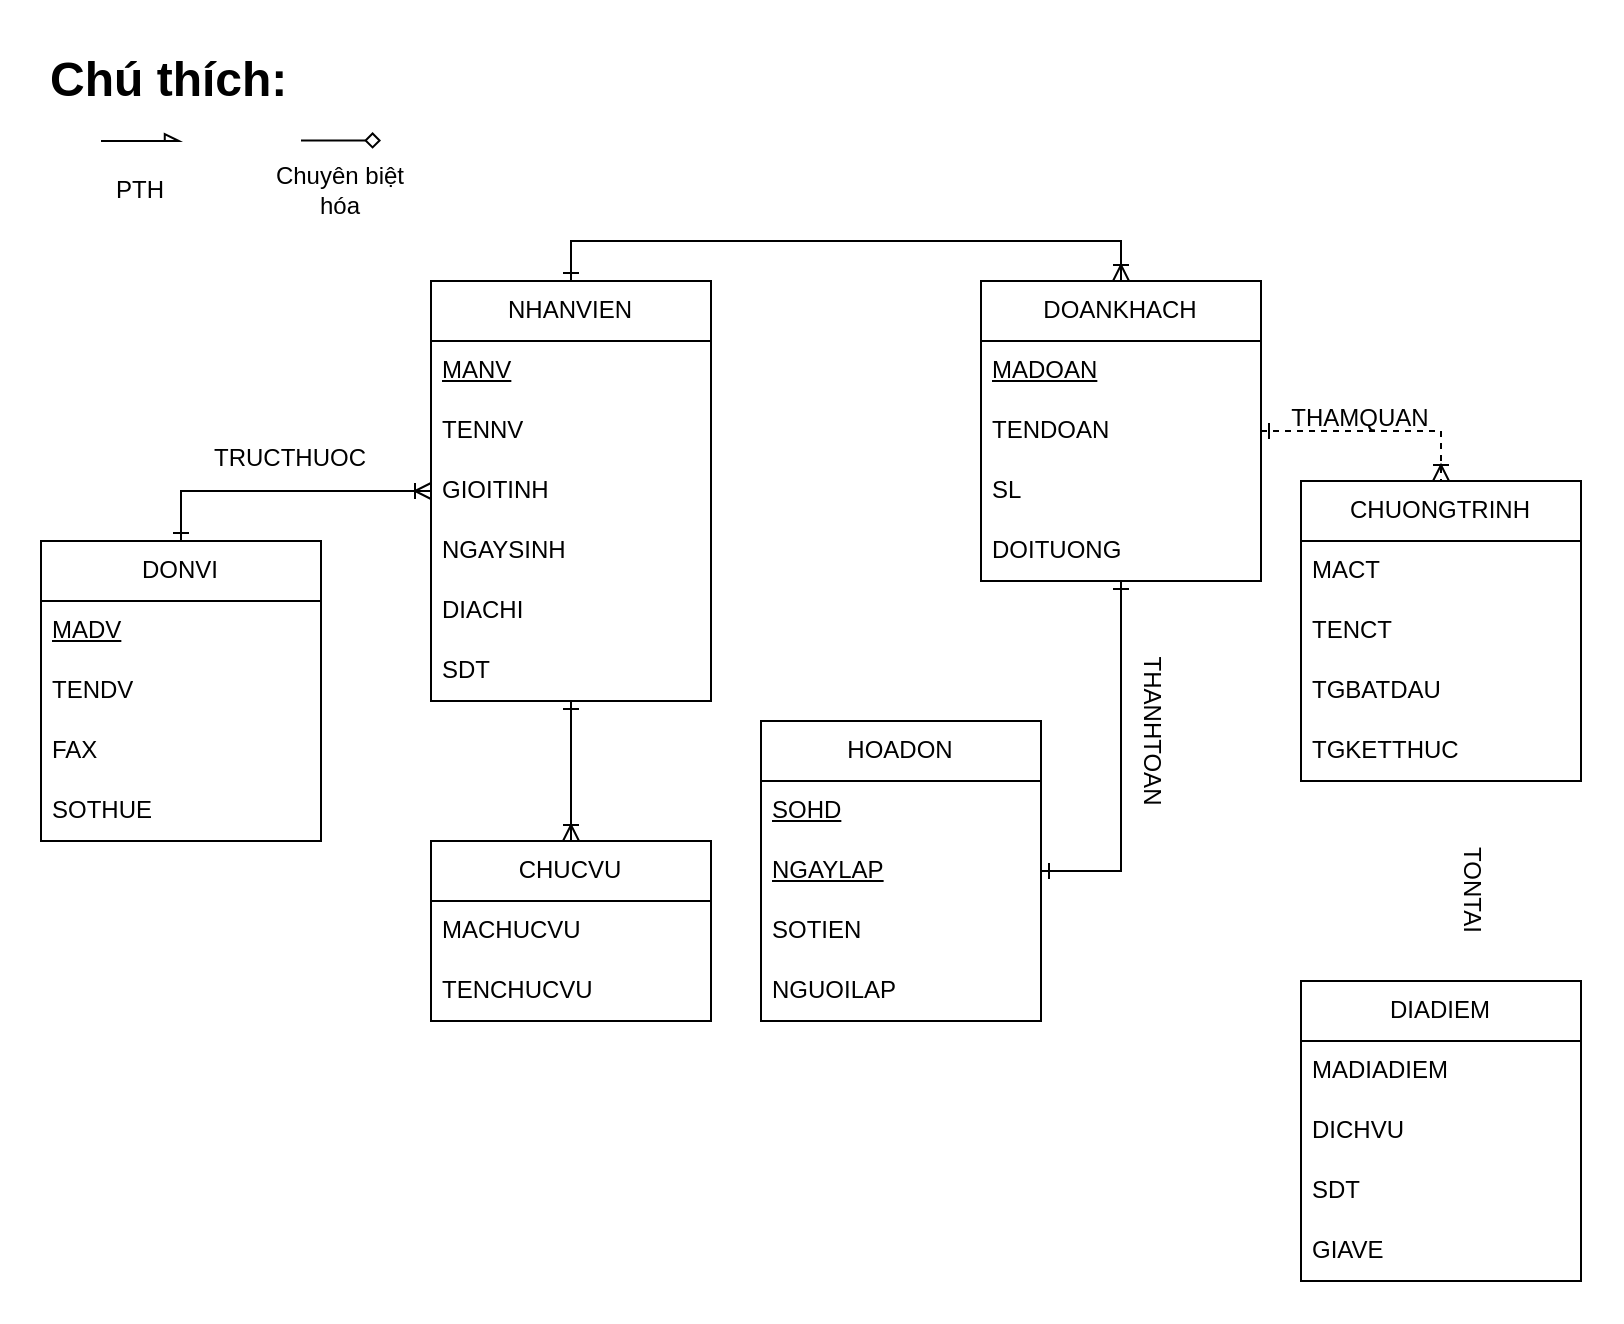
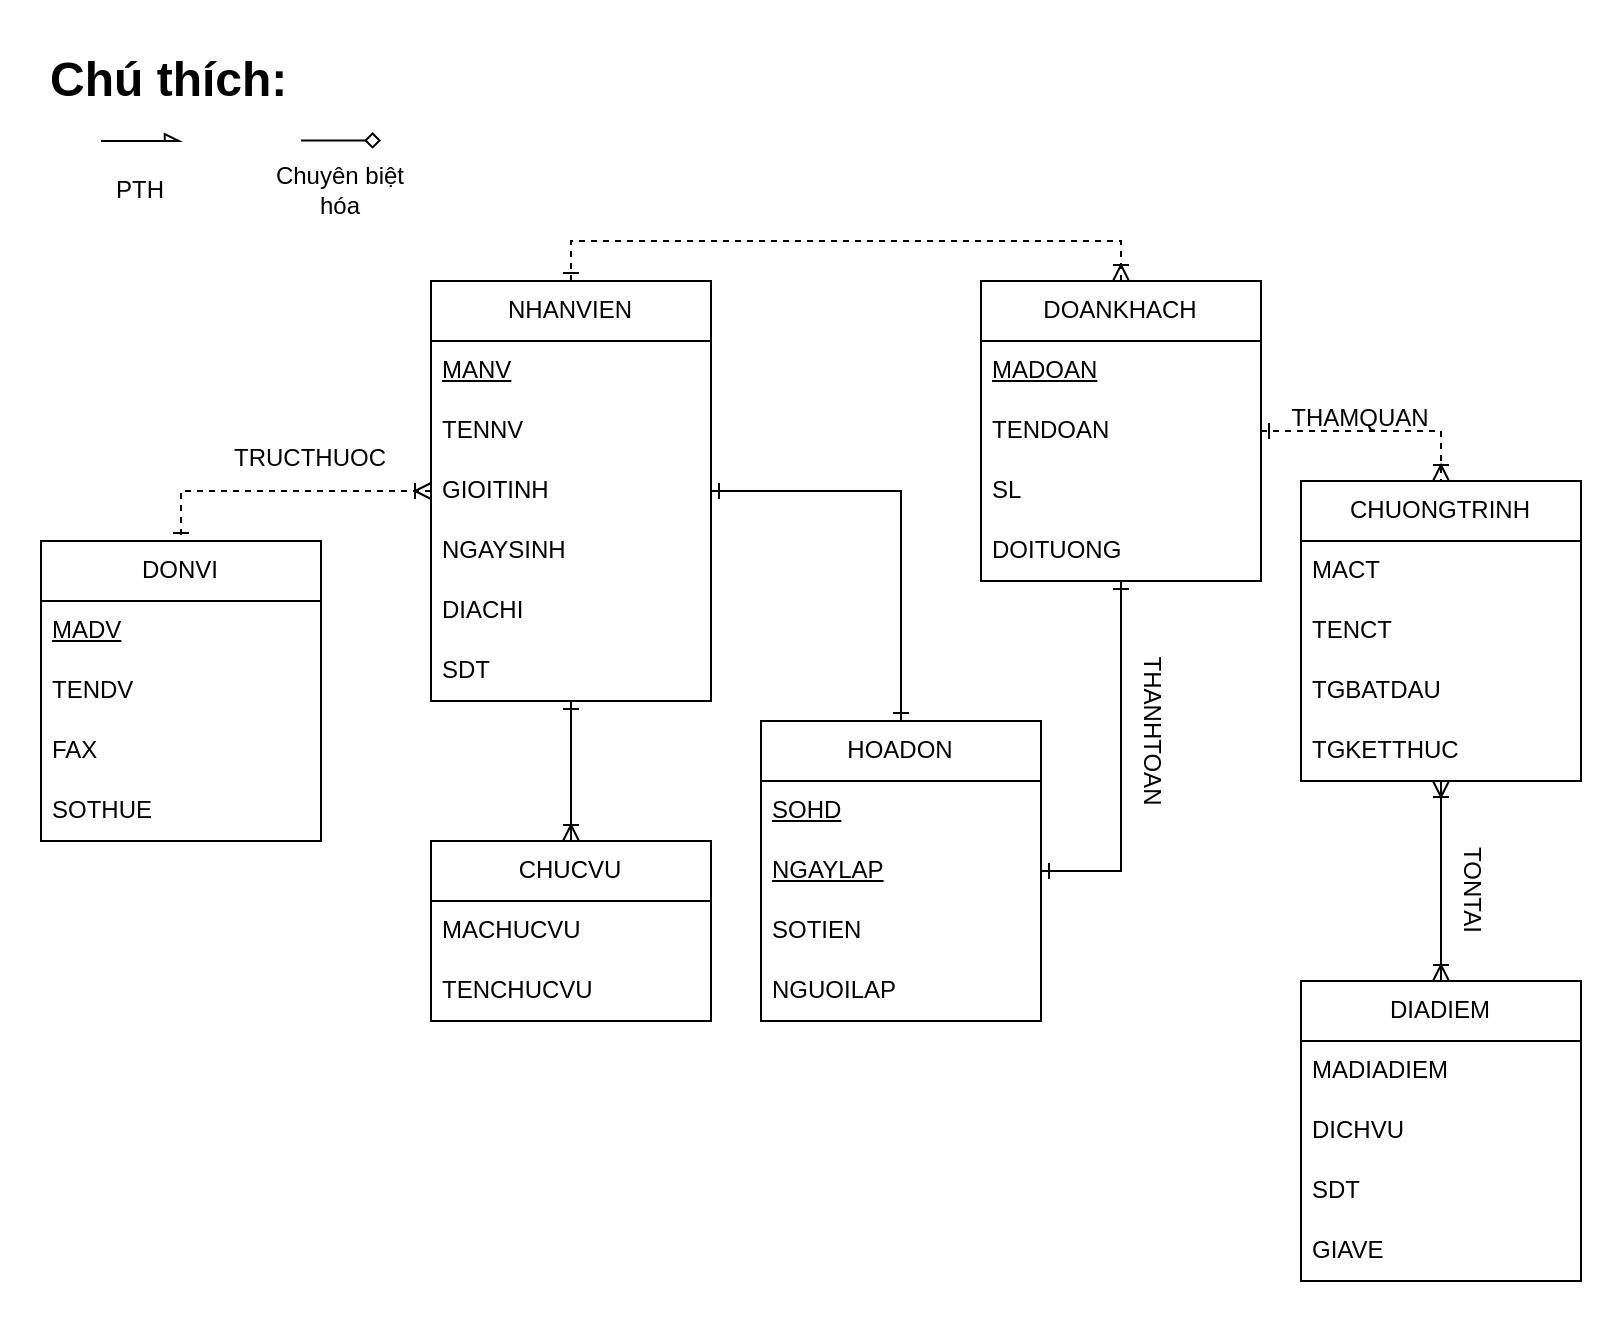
  <mxCell id="0" />
  <mxCell id="1" parent="0" />
  <mxCell id="2" value="&lt;h1&gt;Chú thích:&lt;/h1&gt;" style="text;html=1;strokeColor=none;fillColor=none;spacing=5;spacingTop=-20;whiteSpace=wrap;overflow=hidden;rounded=0;" vertex="1" parent="1"><mxGeometry x="20" y="20" width="190" height="100" as="geometry" /></mxCell>
- <mxCell id="3" style="edgeStyle=orthogonalEdgeStyle;rounded=0;orthogonalLoop=1;jettySize=auto;html=1;exitX=0;exitY=0.5;exitDx=0;exitDy=0;entryX=0.5;entryY=0;entryDx=0;entryDy=0;endArrow=ERone;endFill=0;startArrow=ERoneToMany;startFill=0;" edge="1" parent="1" source="4" target="18"><mxGeometry relative="1" as="geometry" /></mxCell>
+ <mxCell id="3" style="edgeStyle=orthogonalEdgeStyle;rounded=0;orthogonalLoop=1;jettySize=auto;html=1;exitX=0;exitY=0.5;exitDx=0;exitDy=0;entryX=0.5;entryY=0;entryDx=0;entryDy=0;endArrow=ERone;endFill=0;startArrow=ERoneToMany;startFill=0;dashed=1;" edge="1" parent="1" source="4" target="18"><mxGeometry relative="1" as="geometry" /></mxCell>
  <mxCell id="4" value="NHANVIEN" style="swimlane;fontStyle=0;childLayout=stackLayout;horizontal=1;startSize=30;horizontalStack=0;resizeParent=1;resizeParentMax=0;resizeLast=0;collapsible=1;marginBottom=0;whiteSpace=wrap;html=1;" vertex="1" parent="1"><mxGeometry x="215" y="140" width="140" height="210" as="geometry"><mxRectangle x="285" y="150" width="100" height="30" as="alternateBounds" /></mxGeometry></mxCell>
  <mxCell id="5" value="&lt;u&gt;MANV&lt;/u&gt;" style="text;strokeColor=none;fillColor=none;align=left;verticalAlign=middle;spacingLeft=4;spacingRight=4;overflow=hidden;points=[[0,0.5],[1,0.5]];portConstraint=eastwest;rotatable=0;whiteSpace=wrap;html=1;" vertex="1" parent="4"><mxGeometry y="30" width="140" height="30" as="geometry" /></mxCell>
  <mxCell id="6" value="TENNV" style="text;strokeColor=none;fillColor=none;align=left;verticalAlign=middle;spacingLeft=4;spacingRight=4;overflow=hidden;points=[[0,0.5],[1,0.5]];portConstraint=eastwest;rotatable=0;whiteSpace=wrap;html=1;" vertex="1" parent="4"><mxGeometry y="60" width="140" height="30" as="geometry" /></mxCell>
  <mxCell id="7" value="GIOITINH" style="text;strokeColor=none;fillColor=none;align=left;verticalAlign=middle;spacingLeft=4;spacingRight=4;overflow=hidden;points=[[0,0.5],[1,0.5]];portConstraint=eastwest;rotatable=0;whiteSpace=wrap;html=1;" vertex="1" parent="4"><mxGeometry y="90" width="140" height="30" as="geometry" /></mxCell>
  <mxCell id="8" value="NGAYSINH" style="text;strokeColor=none;fillColor=none;align=left;verticalAlign=middle;spacingLeft=4;spacingRight=4;overflow=hidden;points=[[0,0.5],[1,0.5]];portConstraint=eastwest;rotatable=0;whiteSpace=wrap;html=1;" vertex="1" parent="4"><mxGeometry y="120" width="140" height="30" as="geometry" /></mxCell>
  <mxCell id="9" value="DIACHI" style="text;strokeColor=none;fillColor=none;align=left;verticalAlign=middle;spacingLeft=4;spacingRight=4;overflow=hidden;points=[[0,0.5],[1,0.5]];portConstraint=eastwest;rotatable=0;whiteSpace=wrap;html=1;" vertex="1" parent="4"><mxGeometry y="150" width="140" height="30" as="geometry" /></mxCell>
  <mxCell id="10" value="SDT" style="text;strokeColor=none;fillColor=none;align=left;verticalAlign=middle;spacingLeft=4;spacingRight=4;overflow=hidden;points=[[0,0.5],[1,0.5]];portConstraint=eastwest;rotatable=0;whiteSpace=wrap;html=1;" vertex="1" parent="4"><mxGeometry y="180" width="140" height="30" as="geometry" /></mxCell>
- <mxCell id="11" style="edgeStyle=orthogonalEdgeStyle;rounded=0;orthogonalLoop=1;jettySize=auto;html=1;exitX=0.5;exitY=0;exitDx=0;exitDy=0;entryX=0.5;entryY=0;entryDx=0;entryDy=0;endArrow=ERone;endFill=0;startArrow=ERoneToMany;startFill=0;" edge="1" parent="1" source="13" target="4"><mxGeometry relative="1" as="geometry" /></mxCell>
+ <mxCell id="11" style="edgeStyle=orthogonalEdgeStyle;rounded=0;orthogonalLoop=1;jettySize=auto;html=1;exitX=0.5;exitY=0;exitDx=0;exitDy=0;entryX=0.5;entryY=0;entryDx=0;entryDy=0;endArrow=ERone;endFill=0;startArrow=ERoneToMany;startFill=0;dashed=1;" edge="1" parent="1" source="13" target="4"><mxGeometry relative="1" as="geometry" /></mxCell>
  <mxCell id="12" style="edgeStyle=orthogonalEdgeStyle;rounded=0;orthogonalLoop=1;jettySize=auto;html=1;exitX=1;exitY=0.5;exitDx=0;exitDy=0;entryX=0.5;entryY=0;entryDx=0;entryDy=0;startArrow=ERone;startFill=0;endArrow=ERoneToMany;endFill=0;dashed=1;" edge="1" parent="1" source="13" target="27"><mxGeometry relative="1" as="geometry" /></mxCell>
  <mxCell id="13" value="DOANKHACH" style="swimlane;fontStyle=0;childLayout=stackLayout;horizontal=1;startSize=30;horizontalStack=0;resizeParent=1;resizeParentMax=0;resizeLast=0;collapsible=1;marginBottom=0;whiteSpace=wrap;html=1;" vertex="1" parent="1"><mxGeometry x="490" y="140" width="140" height="150" as="geometry"><mxRectangle x="560" y="150" width="120" height="30" as="alternateBounds" /></mxGeometry></mxCell>
  <mxCell id="14" value="&lt;u&gt;MADOAN&lt;/u&gt;" style="text;strokeColor=none;fillColor=none;align=left;verticalAlign=middle;spacingLeft=4;spacingRight=4;overflow=hidden;points=[[0,0.5],[1,0.5]];portConstraint=eastwest;rotatable=0;whiteSpace=wrap;html=1;" vertex="1" parent="13"><mxGeometry y="30" width="140" height="30" as="geometry" /></mxCell>
  <mxCell id="15" value="TENDOAN" style="text;strokeColor=none;fillColor=none;align=left;verticalAlign=middle;spacingLeft=4;spacingRight=4;overflow=hidden;points=[[0,0.5],[1,0.5]];portConstraint=eastwest;rotatable=0;whiteSpace=wrap;html=1;" vertex="1" parent="13"><mxGeometry y="60" width="140" height="30" as="geometry" /></mxCell>
  <mxCell id="16" value="SL" style="text;strokeColor=none;fillColor=none;align=left;verticalAlign=middle;spacingLeft=4;spacingRight=4;overflow=hidden;points=[[0,0.5],[1,0.5]];portConstraint=eastwest;rotatable=0;whiteSpace=wrap;html=1;" vertex="1" parent="13"><mxGeometry y="90" width="140" height="30" as="geometry" /></mxCell>
  <mxCell id="17" value="DOITUONG" style="text;strokeColor=none;fillColor=none;align=left;verticalAlign=middle;spacingLeft=4;spacingRight=4;overflow=hidden;points=[[0,0.5],[1,0.5]];portConstraint=eastwest;rotatable=0;whiteSpace=wrap;html=1;" vertex="1" parent="13"><mxGeometry y="120" width="140" height="30" as="geometry" /></mxCell>
  <mxCell id="18" value="DONVI" style="swimlane;fontStyle=0;childLayout=stackLayout;horizontal=1;startSize=30;horizontalStack=0;resizeParent=1;resizeParentMax=0;resizeLast=0;collapsible=1;marginBottom=0;whiteSpace=wrap;html=1;" vertex="1" parent="1"><mxGeometry x="20" y="270" width="140" height="150" as="geometry" /></mxCell>
  <mxCell id="19" value="&lt;u&gt;MADV&lt;/u&gt;" style="text;strokeColor=none;fillColor=none;align=left;verticalAlign=middle;spacingLeft=4;spacingRight=4;overflow=hidden;points=[[0,0.5],[1,0.5]];portConstraint=eastwest;rotatable=0;whiteSpace=wrap;html=1;" vertex="1" parent="18"><mxGeometry y="30" width="140" height="30" as="geometry" /></mxCell>
  <mxCell id="20" value="TENDV" style="text;strokeColor=none;fillColor=none;align=left;verticalAlign=middle;spacingLeft=4;spacingRight=4;overflow=hidden;points=[[0,0.5],[1,0.5]];portConstraint=eastwest;rotatable=0;whiteSpace=wrap;html=1;" vertex="1" parent="18"><mxGeometry y="60" width="140" height="30" as="geometry" /></mxCell>
  <mxCell id="21" value="FAX" style="text;strokeColor=none;fillColor=none;align=left;verticalAlign=middle;spacingLeft=4;spacingRight=4;overflow=hidden;points=[[0,0.5],[1,0.5]];portConstraint=eastwest;rotatable=0;whiteSpace=wrap;html=1;" vertex="1" parent="18"><mxGeometry y="90" width="140" height="30" as="geometry" /></mxCell>
  <mxCell id="22" value="SOTHUE" style="text;strokeColor=none;fillColor=none;align=left;verticalAlign=middle;spacingLeft=4;spacingRight=4;overflow=hidden;points=[[0,0.5],[1,0.5]];portConstraint=eastwest;rotatable=0;whiteSpace=wrap;html=1;" vertex="1" parent="18"><mxGeometry y="120" width="140" height="30" as="geometry" /></mxCell>
  <mxCell id="23" style="edgeStyle=orthogonalEdgeStyle;rounded=0;orthogonalLoop=1;jettySize=auto;html=1;exitX=0.5;exitY=0;exitDx=0;exitDy=0;endArrow=ERone;endFill=0;startArrow=ERoneToMany;startFill=0;" edge="1" parent="1" source="24" target="4"><mxGeometry relative="1" as="geometry" /></mxCell>
  <mxCell id="24" value="CHUCVU" style="swimlane;fontStyle=0;childLayout=stackLayout;horizontal=1;startSize=30;horizontalStack=0;resizeParent=1;resizeParentMax=0;resizeLast=0;collapsible=1;marginBottom=0;whiteSpace=wrap;html=1;" vertex="1" parent="1"><mxGeometry x="215" y="420" width="140" height="90" as="geometry"><mxRectangle x="310" y="430" width="90" height="30" as="alternateBounds" /></mxGeometry></mxCell>
  <mxCell id="25" value="MACHUCVU" style="text;strokeColor=none;fillColor=none;align=left;verticalAlign=middle;spacingLeft=4;spacingRight=4;overflow=hidden;points=[[0,0.5],[1,0.5]];portConstraint=eastwest;rotatable=0;whiteSpace=wrap;html=1;" vertex="1" parent="24"><mxGeometry y="30" width="140" height="30" as="geometry" /></mxCell>
  <mxCell id="26" value="TENCHUCVU" style="text;strokeColor=none;fillColor=none;align=left;verticalAlign=middle;spacingLeft=4;spacingRight=4;overflow=hidden;points=[[0,0.5],[1,0.5]];portConstraint=eastwest;rotatable=0;whiteSpace=wrap;html=1;" vertex="1" parent="24"><mxGeometry y="60" width="140" height="30" as="geometry" /></mxCell>
  <mxCell id="27" value="CHUONGTRINH" style="swimlane;fontStyle=0;childLayout=stackLayout;horizontal=1;startSize=30;horizontalStack=0;resizeParent=1;resizeParentMax=0;resizeLast=0;collapsible=1;marginBottom=0;whiteSpace=wrap;html=1;" vertex="1" parent="1"><mxGeometry x="650" y="240" width="140" height="150" as="geometry"><mxRectangle x="720" y="250" width="130" height="30" as="alternateBounds" /></mxGeometry></mxCell>
  <mxCell id="28" value="MACT" style="text;strokeColor=none;fillColor=none;align=left;verticalAlign=middle;spacingLeft=4;spacingRight=4;overflow=hidden;points=[[0,0.5],[1,0.5]];portConstraint=eastwest;rotatable=0;whiteSpace=wrap;html=1;" vertex="1" parent="27"><mxGeometry y="30" width="140" height="30" as="geometry" /></mxCell>
  <mxCell id="29" value="TENCT" style="text;strokeColor=none;fillColor=none;align=left;verticalAlign=middle;spacingLeft=4;spacingRight=4;overflow=hidden;points=[[0,0.5],[1,0.5]];portConstraint=eastwest;rotatable=0;whiteSpace=wrap;html=1;" vertex="1" parent="27"><mxGeometry y="60" width="140" height="30" as="geometry" /></mxCell>
  <mxCell id="30" value="TGBATDAU" style="text;strokeColor=none;fillColor=none;align=left;verticalAlign=middle;spacingLeft=4;spacingRight=4;overflow=hidden;points=[[0,0.5],[1,0.5]];portConstraint=eastwest;rotatable=0;whiteSpace=wrap;html=1;" vertex="1" parent="27"><mxGeometry y="90" width="140" height="30" as="geometry" /></mxCell>
  <mxCell id="31" value="TGKETTHUC" style="text;strokeColor=none;fillColor=none;align=left;verticalAlign=middle;spacingLeft=4;spacingRight=4;overflow=hidden;points=[[0,0.5],[1,0.5]];portConstraint=eastwest;rotatable=0;whiteSpace=wrap;html=1;" vertex="1" parent="27"><mxGeometry y="120" width="140" height="30" as="geometry" /></mxCell>
+ <mxCell id="32" style="edgeStyle=orthogonalEdgeStyle;rounded=0;orthogonalLoop=1;jettySize=auto;html=1;exitX=0.5;exitY=0;exitDx=0;exitDy=0;entryX=0.5;entryY=1;entryDx=0;entryDy=0;endArrow=ERoneToMany;endFill=0;startArrow=ERoneToMany;startFill=0;" edge="1" parent="1" source="33" target="27"><mxGeometry relative="1" as="geometry" /></mxCell>
  <mxCell id="33" value="DIADIEM" style="swimlane;fontStyle=0;childLayout=stackLayout;horizontal=1;startSize=30;horizontalStack=0;resizeParent=1;resizeParentMax=0;resizeLast=0;collapsible=1;marginBottom=0;whiteSpace=wrap;html=1;" vertex="1" parent="1"><mxGeometry x="650" y="490" width="140" height="150" as="geometry"><mxRectangle x="695" y="480" width="90" height="30" as="alternateBounds" /></mxGeometry></mxCell>
  <mxCell id="34" value="MADIADIEM" style="text;strokeColor=none;fillColor=none;align=left;verticalAlign=middle;spacingLeft=4;spacingRight=4;overflow=hidden;points=[[0,0.5],[1,0.5]];portConstraint=eastwest;rotatable=0;whiteSpace=wrap;html=1;" vertex="1" parent="33"><mxGeometry y="30" width="140" height="30" as="geometry" /></mxCell>
  <mxCell id="35" value="DICHVU" style="text;strokeColor=none;fillColor=none;align=left;verticalAlign=middle;spacingLeft=4;spacingRight=4;overflow=hidden;points=[[0,0.5],[1,0.5]];portConstraint=eastwest;rotatable=0;whiteSpace=wrap;html=1;" vertex="1" parent="33"><mxGeometry y="60" width="140" height="30" as="geometry" /></mxCell>
  <mxCell id="36" value="SDT" style="text;strokeColor=none;fillColor=none;align=left;verticalAlign=middle;spacingLeft=4;spacingRight=4;overflow=hidden;points=[[0,0.5],[1,0.5]];portConstraint=eastwest;rotatable=0;whiteSpace=wrap;html=1;" vertex="1" parent="33"><mxGeometry y="90" width="140" height="30" as="geometry" /></mxCell>
  <mxCell id="37" value="GIAVE" style="text;strokeColor=none;fillColor=none;align=left;verticalAlign=middle;spacingLeft=4;spacingRight=4;overflow=hidden;points=[[0,0.5],[1,0.5]];portConstraint=eastwest;rotatable=0;whiteSpace=wrap;html=1;" vertex="1" parent="33"><mxGeometry y="120" width="140" height="30" as="geometry" /></mxCell>
+ <mxCell id="38" style="edgeStyle=orthogonalEdgeStyle;rounded=0;orthogonalLoop=1;jettySize=auto;html=1;exitX=0.5;exitY=0;exitDx=0;exitDy=0;entryX=1;entryY=0.5;entryDx=0;entryDy=0;endArrow=ERone;endFill=0;startArrow=ERone;startFill=0;" edge="1" parent="1" source="40" target="4"><mxGeometry relative="1" as="geometry" /></mxCell>
  <mxCell id="39" style="edgeStyle=orthogonalEdgeStyle;rounded=0;orthogonalLoop=1;jettySize=auto;html=1;exitX=1;exitY=0.5;exitDx=0;exitDy=0;entryX=0.5;entryY=1;entryDx=0;entryDy=0;startArrow=ERone;startFill=0;endArrow=ERone;endFill=0;" edge="1" parent="1" source="40" target="13"><mxGeometry relative="1" as="geometry" /></mxCell>
  <mxCell id="40" value="HOADON" style="swimlane;fontStyle=0;childLayout=stackLayout;horizontal=1;startSize=30;horizontalStack=0;resizeParent=1;resizeParentMax=0;resizeLast=0;collapsible=1;marginBottom=0;whiteSpace=wrap;html=1;" vertex="1" parent="1"><mxGeometry x="380" y="360" width="140" height="150" as="geometry"><mxRectangle x="490" y="320" width="90" height="30" as="alternateBounds" /></mxGeometry></mxCell>
  <mxCell id="41" value="&lt;u&gt;SOHD&lt;/u&gt;" style="text;strokeColor=none;fillColor=none;align=left;verticalAlign=middle;spacingLeft=4;spacingRight=4;overflow=hidden;points=[[0,0.5],[1,0.5]];portConstraint=eastwest;rotatable=0;whiteSpace=wrap;html=1;" vertex="1" parent="40"><mxGeometry y="30" width="140" height="30" as="geometry" /></mxCell>
  <mxCell id="42" value="&lt;u&gt;NGAYLAP&lt;/u&gt;" style="text;strokeColor=none;fillColor=none;align=left;verticalAlign=middle;spacingLeft=4;spacingRight=4;overflow=hidden;points=[[0,0.5],[1,0.5]];portConstraint=eastwest;rotatable=0;whiteSpace=wrap;html=1;" vertex="1" parent="40"><mxGeometry y="60" width="140" height="30" as="geometry" /></mxCell>
  <mxCell id="43" value="SOTIEN" style="text;strokeColor=none;fillColor=none;align=left;verticalAlign=middle;spacingLeft=4;spacingRight=4;overflow=hidden;points=[[0,0.5],[1,0.5]];portConstraint=eastwest;rotatable=0;whiteSpace=wrap;html=1;" vertex="1" parent="40"><mxGeometry y="90" width="140" height="30" as="geometry" /></mxCell>
  <mxCell id="44" value="NGUOILAP" style="text;strokeColor=none;fillColor=none;align=left;verticalAlign=middle;spacingLeft=4;spacingRight=4;overflow=hidden;points=[[0,0.5],[1,0.5]];portConstraint=eastwest;rotatable=0;whiteSpace=wrap;html=1;" vertex="1" parent="40"><mxGeometry y="120" width="140" height="30" as="geometry" /></mxCell>
  <mxCell id="45" value="" style="endArrow=async;html=1;rounded=0;endFill=0;" edge="1" parent="1"><mxGeometry width="50" height="50" relative="1" as="geometry"><mxPoint x="50" y="70" as="sourcePoint" /><mxPoint x="90" y="70" as="targetPoint" /></mxGeometry></mxCell>
  <mxCell id="46" value="PTH" style="text;html=1;strokeColor=none;fillColor=none;align=center;verticalAlign=middle;whiteSpace=wrap;rounded=0;" vertex="1" parent="1"><mxGeometry x="40" y="80" width="60" height="30" as="geometry" /></mxCell>
  <mxCell id="47" value="" style="endArrow=diamond;html=1;rounded=0;endFill=0;" edge="1" parent="1"><mxGeometry width="50" height="50" relative="1" as="geometry"><mxPoint x="150" y="69.71" as="sourcePoint" /><mxPoint x="190" y="69.71" as="targetPoint" /></mxGeometry></mxCell>
  <mxCell id="48" value="Chuyên biệt hóa" style="text;html=1;strokeColor=none;fillColor=none;align=center;verticalAlign=middle;whiteSpace=wrap;rounded=0;" vertex="1" parent="1"><mxGeometry x="130" y="80" width="80" height="30" as="geometry" /></mxCell>
  <mxCell id="49" value="THAMQUAN" style="text;html=1;strokeColor=none;fillColor=none;align=center;verticalAlign=middle;whiteSpace=wrap;rounded=0;" vertex="1" parent="1"><mxGeometry x="640" y="194" width="80" height="30" as="geometry" /></mxCell>
- <mxCell id="50" value="TRUCTHUOC" style="text;html=1;strokeColor=none;fillColor=none;align=center;verticalAlign=middle;whiteSpace=wrap;rounded=0;" vertex="1" parent="1"><mxGeometry x="100" y="214" width="90" height="30" as="geometry" /></mxCell>
+ <mxCell id="50" value="TRUCTHUOC" style="text;html=1;strokeColor=none;fillColor=none;align=center;verticalAlign=middle;whiteSpace=wrap;rounded=0;" vertex="1" parent="1"><mxGeometry x="110" y="214" width="90" height="30" as="geometry" /></mxCell>
  <mxCell id="51" value="THANHTOAN" style="text;html=1;align=center;verticalAlign=middle;resizable=0;points=[];autosize=1;strokeColor=none;fillColor=none;rotation=90;" vertex="1" parent="1"><mxGeometry x="526" y="350" width="100" height="30" as="geometry" /></mxCell>
  <mxCell id="52" value="TONTAI" style="text;html=1;strokeColor=none;fillColor=none;align=center;verticalAlign=middle;whiteSpace=wrap;rounded=0;rotation=90;" vertex="1" parent="1"><mxGeometry x="706" y="430" width="60" height="30" as="geometry" /></mxCell>
